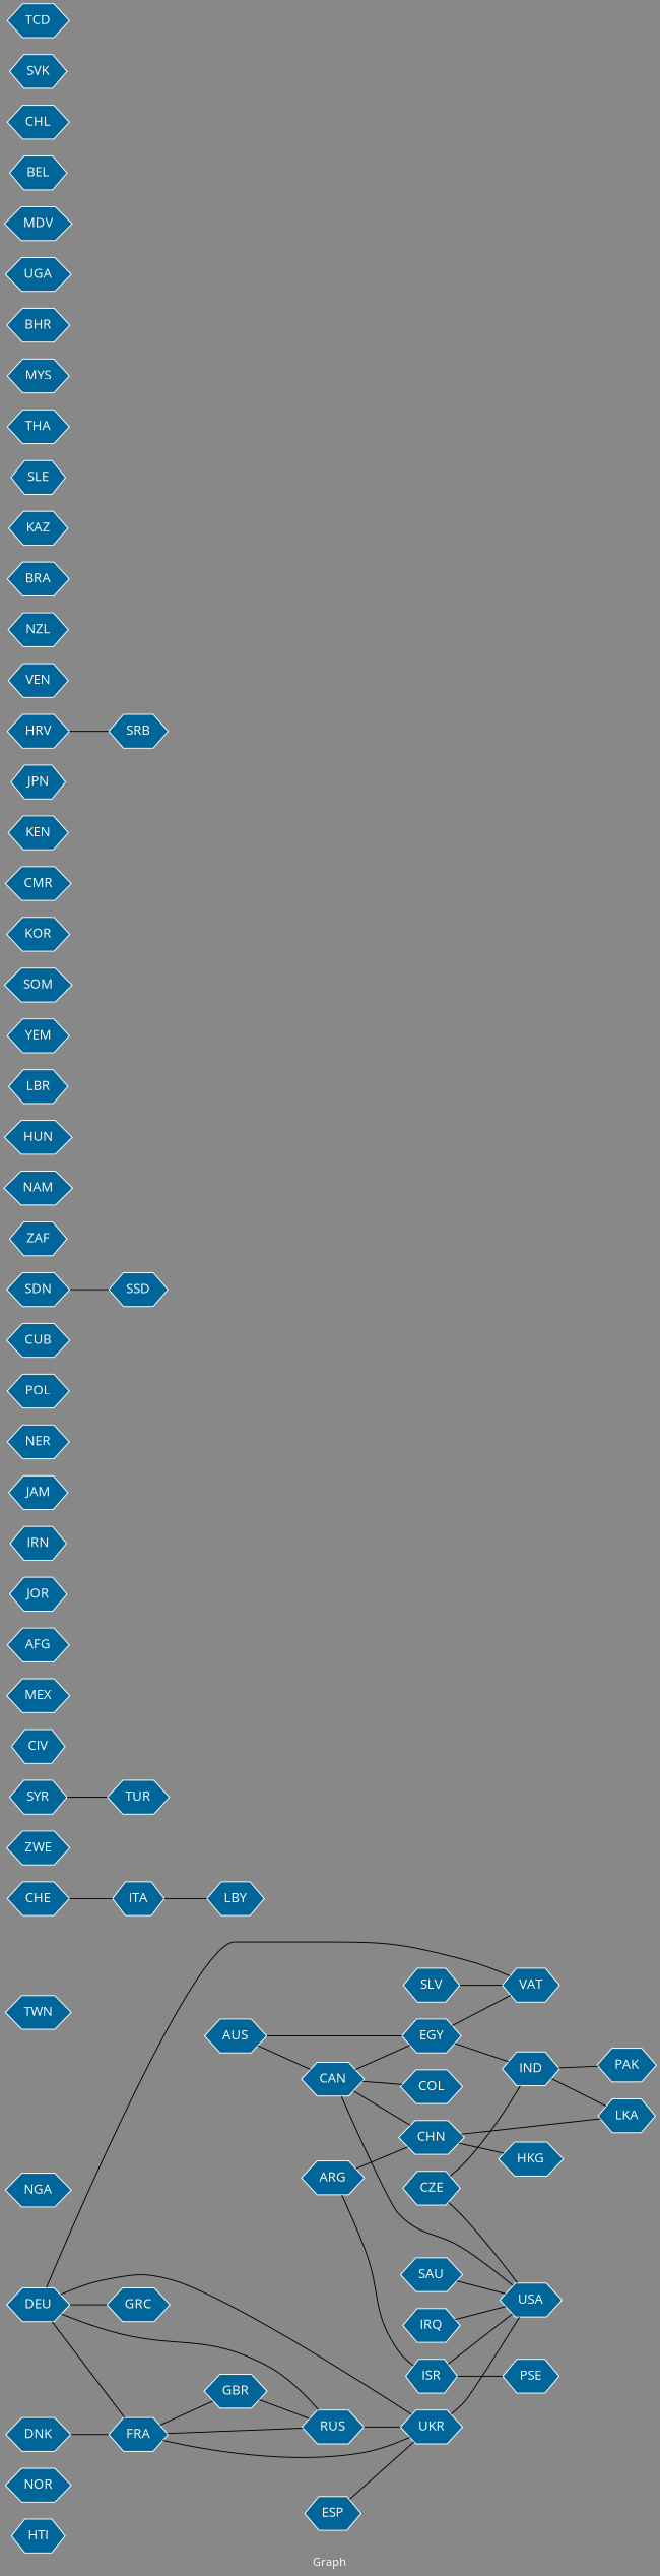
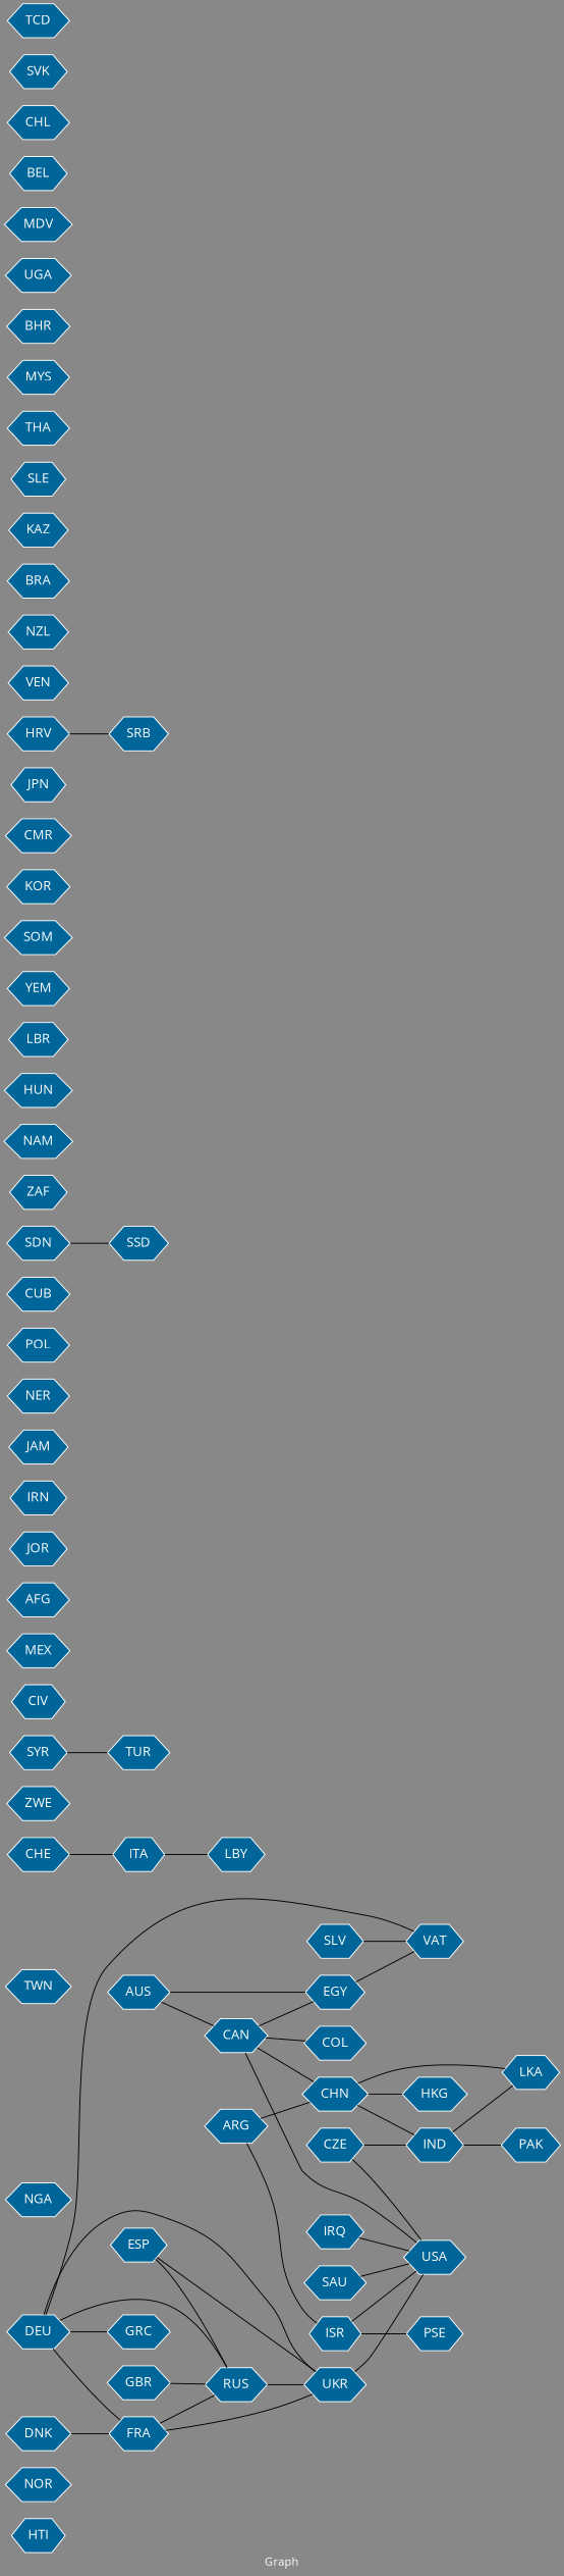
  graph {
    bgcolor="#888888"
    fontcolor=white
    fontname="Open Sans"
    fontsize=12
    label="Graph"
    rankdir=LR
    node [color=white fillcolor="#006699" fontcolor=white fontname="Open Sans" shape=hexagon style=filled]
    edge [arrowhead=open color=black fontcolor=white fontname="Open Sans" fontsize=12 weight=1]
    n1 [label=HTI]
    n2 [label=NOR]
    n3 [label=AUS]
    n4 [label=EGY]
    n5 [label=CAN]
    n6 [label=VAT]
    n7 [label=USA]
    n8 [label=CHN]
    n9 [label=COL]
    n10 [label=NGA]
    n11 [label=TWN]
    n12 [label=IRQ]
    n13 [label=LBY]
    n14 [label=ZWE]
    n15 [label=SYR]
    n16 [label=TUR]
    n17 [label=GBR]
    n18 [label=RUS]
    n19 [label=UKR]
    n20 [label=IND]
    n21 [label=LKA]
    n22 [label=PAK]
    n23 [label=GRC]
    n24 [label=DEU]
    n25 [label=FRA]
    n26 [label=ISR]
    n27 [label=PSE]
    n28 [label=CIV]
    n29 [label=MEX]
    n30 [label=HKG]
    n31 [label=AFG]
    n32 [label=CHE]
    n33 [label=ITA]
    n34 [label=JOR]
    n35 [label=IRN]
    n36 [label=DNK]
    n37 [label=JAM]
    n38 [label=CZE]
    n39 [label=NER]
    n40 [label=POL]
    n41 [label=CUB]
    n42 [label=SAU]
    n43 [label=ARG]
    n44 [label=SSD]
    n45 [label=SDN]
    n46 [label=ZAF]
    n47 [label=NAM]
    n48 [label=HUN]
    n49 [label=LBR]
    n50 [label=YEM]
    n51 [label=SOM]
    n52 [label=KOR]
    n53 [label=CMR]
-   n54 [label=KEN]
    n55 [label=JPN]
    n56 [label=HRV]
    n57 [label=SRB]
    n58 [label=VEN]
    n59 [label=ESP]
    n60 [label=NZL]
    n61 [label=BRA]
    n62 [label=KAZ]
    n63 [label=SLV]
    n64 [label=SLE]
    n65 [label=THA]
    n66 [label=MYS]
    n67 [label=BHR]
    n68 [label=UGA]
    n69 [label=MDV]
    n70 [label=BEL]
    n71 [label=CHL]
    n72 [label=SVK]
    n73 [label=TCD]
    n3 -- n4 [weight=4]
    n3 -- n5 [weight=2]
    n4 -- n6
    n5 -- n4 [weight=6]
    n5 -- n7
    n5 -- n8
    n5 -- n9
-   n4 -- n20
+   n8 -- n20
    n8 -- n21
    n8 -- n30
    n12 -- n7
    n15 -- n16 [weight=2]
    n17 -- n18
    n18 -- n19 [weight=13]
    n19 -- n7
    n20 -- n21
    n20 -- n22
    n24 -- n6
    n24 -- n18
    n24 -- n19 [weight=2]
    n24 -- n23 [weight=3]
    n24 -- n25 [weight=2]
-   n25 -- n17
    n25 -- n18 [weight=2]
    n25 -- n19 [weight=3]
    n26 -- n7
    n26 -- n27 [weight=2]
    n32 -- n33
    n33 -- n13
    n36 -- n25
    n38 -- n7
    n38 -- n20
    n42 -- n7
    n43 -- n8
    n43 -- n26
    n45 -- n44 [weight=2]
    n56 -- n57
+   n59 -- n18
    n59 -- n19
    n63 -- n6 [weight=2]
  }
